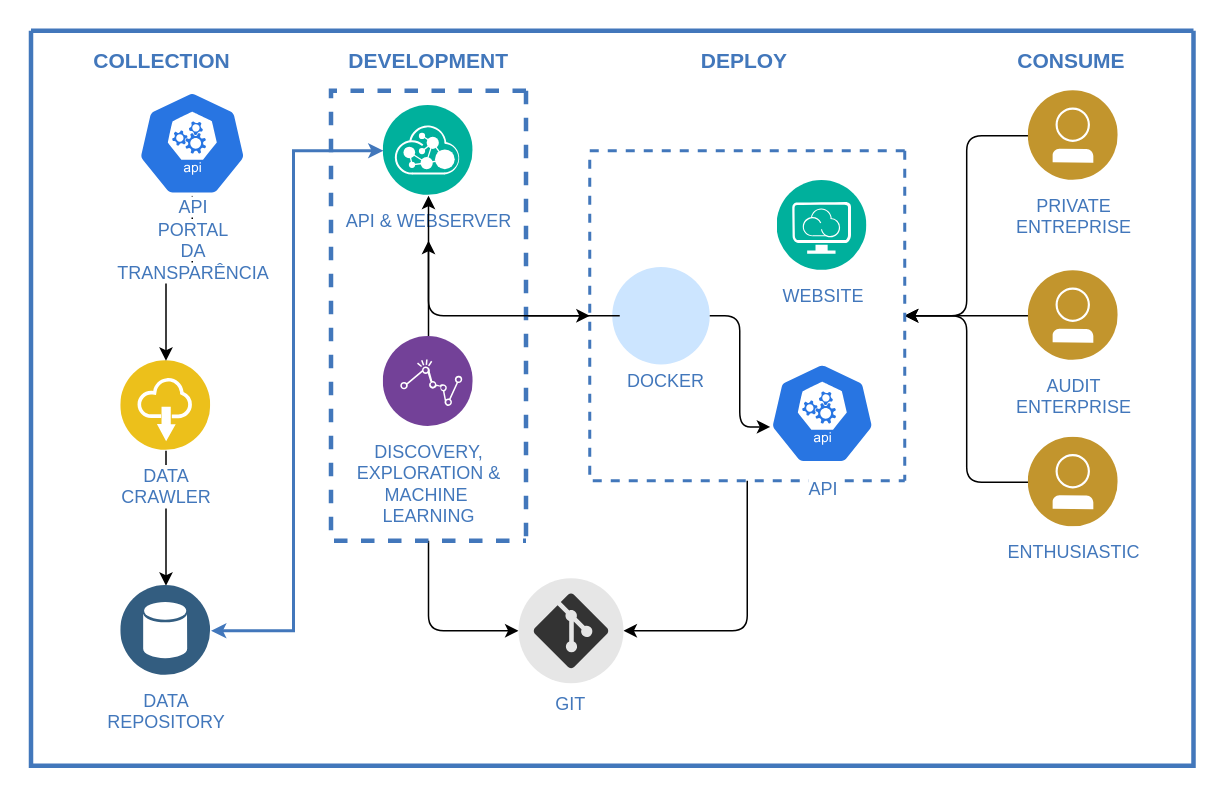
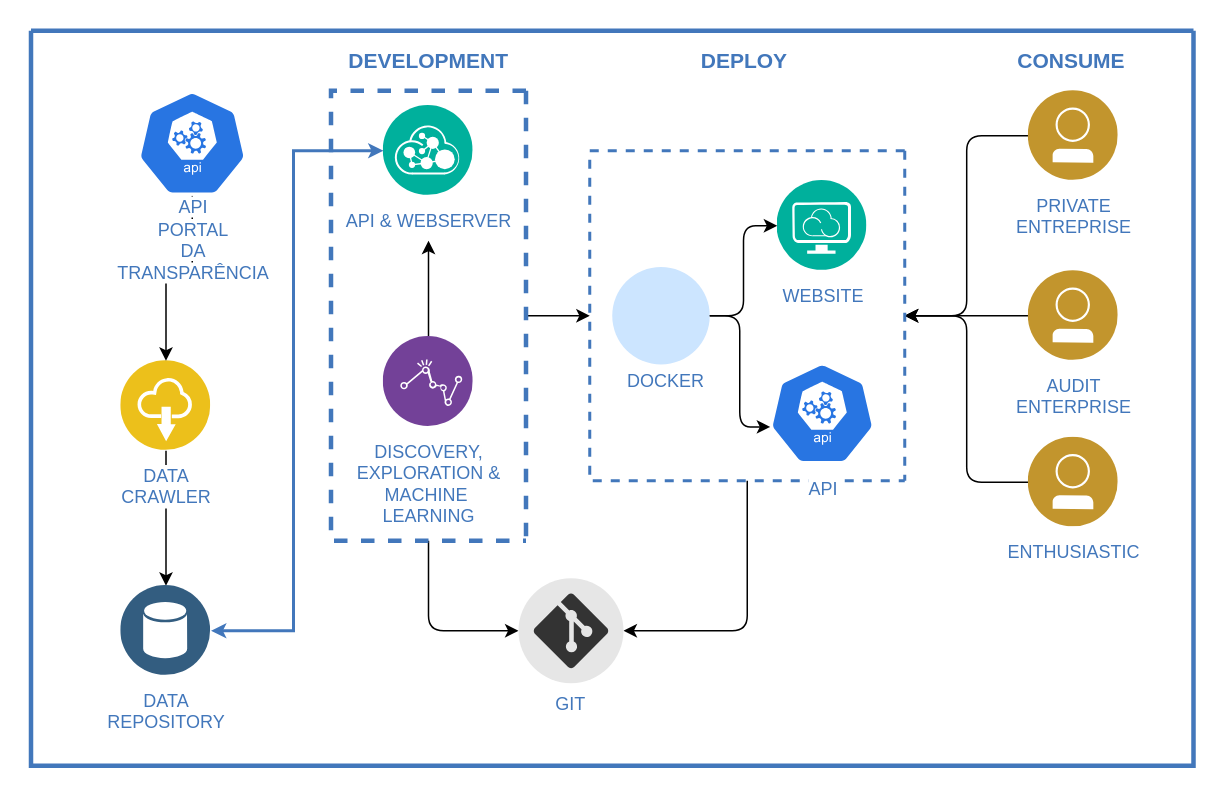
  <mxCell id="0" />
  <mxCell id="1" parent="0" />
  <mxCell id="2" value="Z" style="swimlane;shadow=0;strokeColor=#4277BB;fillColor=#ffffff;fontColor=none;align=right;startSize=0;collapsible=0;noLabel=1;strokeWidth=3;" parent="1" vertex="1"><mxGeometry x="20" y="20" width="775" height="490" as="geometry" /></mxCell>
  <mxCell id="3" value="" style="edgeStyle=orthogonalEdgeStyle;rounded=1;orthogonalLoop=1;jettySize=auto;html=1;fontColor=none;" edge="1" parent="2" source="4" target="27"><mxGeometry relative="1" as="geometry"><mxPoint x="583" y="190" as="targetPoint" /></mxGeometry></mxCell>
  <mxCell id="4" value="PRIVATE&lt;br&gt;ENTREPRISE" style="aspect=fixed;perimeter=ellipsePerimeter;html=1;align=center;shadow=0;dashed=0;image;image=img/lib/ibm/users/user.svg;strokeColor=#FF0000;fillColor=#FFFF66;gradientColor=none;fontColor=#4277BB;labelBackgroundColor=#ffffff;fontSize=12;spacingTop=3;" parent="2" vertex="1"><mxGeometry x="665" y="40" width="60" height="60" as="geometry" /></mxCell>
  <mxCell id="5" value="" style="edgeStyle=orthogonalEdgeStyle;rounded=1;orthogonalLoop=1;jettySize=auto;html=1;fontColor=none;entryX=0.5;entryY=0;entryDx=0;entryDy=0;" edge="1" parent="2" source="6" target="27"><mxGeometry relative="1" as="geometry"><mxPoint x="585" y="181" as="targetPoint" /></mxGeometry></mxCell>
  <mxCell id="6" value="AUDIT&lt;br&gt;ENTERPRISE" style="aspect=fixed;perimeter=ellipsePerimeter;html=1;align=center;shadow=0;dashed=0;image;image=img/lib/ibm/users/user.svg;strokeColor=#FF0000;fillColor=#FFFF66;gradientColor=none;fontColor=#4277BB;labelBackgroundColor=#ffffff;fontSize=12;spacingTop=3;" vertex="1" parent="2"><mxGeometry x="665" y="160" width="60" height="60" as="geometry" /></mxCell>
  <mxCell id="7" value="" style="edgeStyle=orthogonalEdgeStyle;rounded=1;orthogonalLoop=1;jettySize=auto;html=1;fontColor=none;entryX=0.5;entryY=0;entryDx=0;entryDy=0;" edge="1" parent="2" source="8" target="27"><mxGeometry relative="1" as="geometry"><mxPoint x="585" y="301" as="targetPoint" /></mxGeometry></mxCell>
  <mxCell id="8" value="ENTHUSIASTIC" style="aspect=fixed;perimeter=ellipsePerimeter;html=1;align=center;shadow=0;dashed=0;image;image=img/lib/ibm/users/user.svg;strokeColor=#FF0000;fillColor=#FFFF66;gradientColor=none;fontColor=#4277BB;labelBackgroundColor=#ffffff;fontSize=12;spacingTop=3;" vertex="1" parent="2"><mxGeometry x="665" y="271" width="60" height="60" as="geometry" /></mxCell>
  <mxCell id="9" value="" style="edgeStyle=orthogonalEdgeStyle;rounded=0;orthogonalLoop=1;jettySize=auto;html=1;entryX=0.5;entryY=0;entryDx=0;entryDy=0;" edge="1" parent="2" source="10" target="14"><mxGeometry relative="1" as="geometry"><mxPoint x="90" y="330" as="targetPoint" /></mxGeometry></mxCell>
  <mxCell id="10" value="DATA&lt;br&gt;CRAWLER" style="aspect=fixed;perimeter=ellipsePerimeter;html=1;align=center;shadow=0;dashed=0;image;image=img/lib/ibm/applications/saas_applications.svg;strokeColor=#FF0000;fillColor=#FFFF66;gradientColor=none;fontColor=#4277BB;labelBackgroundColor=#ffffff;spacingTop=3;" parent="2" vertex="1"><mxGeometry x="60" y="220" width="60" height="60" as="geometry" /></mxCell>
  <mxCell id="11" value="API &amp;amp; WEBSERVER&lt;br&gt;" style="aspect=fixed;perimeter=ellipsePerimeter;html=1;align=center;shadow=0;dashed=0;image;image=img/lib/ibm/management/api_management.svg;strokeColor=#FF0000;fillColor=#FFFF66;gradientColor=none;fontColor=#4277BB;labelBackgroundColor=#ffffff;spacingTop=3;" parent="2" vertex="1"><mxGeometry x="235" y="50" width="60" height="60" as="geometry" /></mxCell>
  <mxCell id="12" value="" style="edgeStyle=orthogonalEdgeStyle;rounded=1;orthogonalLoop=1;jettySize=auto;html=1;" edge="1" parent="2" source="13"><mxGeometry relative="1" as="geometry"><mxPoint x="265" y="140" as="targetPoint" /></mxGeometry></mxCell>
  <mxCell id="13" value="DISCOVERY,&lt;br&gt;&lt;div&gt;EXPLORATION &amp;amp;&lt;/div&gt;&lt;div&gt;MACHINE&amp;nbsp;&lt;/div&gt;&lt;div&gt;LEARNING&lt;/div&gt;&lt;div&gt;&lt;br&gt;&lt;/div&gt;" style="aspect=fixed;perimeter=ellipsePerimeter;html=1;align=center;shadow=0;dashed=0;image;image=img/lib/ibm/analytics/analytics.svg;strokeColor=#FF0000;fillColor=#FFFF66;gradientColor=none;fontColor=#4277BB;labelBackgroundColor=#ffffff;spacingTop=3;" parent="2" vertex="1"><mxGeometry x="235" y="204" width="60" height="60" as="geometry" /></mxCell>
  <mxCell id="14" value="DATA&lt;div&gt;REPOSITORY&lt;/div&gt;" style="aspect=fixed;perimeter=ellipsePerimeter;html=1;align=center;shadow=0;dashed=0;image;image=img/lib/ibm/data/data_services.svg;strokeColor=#FF0000;fillColor=#FFFF66;gradientColor=none;fontColor=#4277BB;labelBackgroundColor=#ffffff;spacingTop=3;" parent="2" vertex="1"><mxGeometry x="60" y="370" width="60" height="60" as="geometry" /></mxCell>
- <mxCell id="15" value="COLLECTION" style="text;html=1;align=left;verticalAlign=middle;fontColor=#4277BB;shadow=0;dashed=0;strokeColor=none;fillColor=none;labelBackgroundColor=none;fontStyle=1;fontSize=14;spacingLeft=5;" parent="2" vertex="1"><mxGeometry x="35" y="10" width="110" height="20" as="geometry" /></mxCell>
  <mxCell id="16" value="DEVELOPMENT" style="text;html=1;align=left;verticalAlign=middle;fontColor=#4277BB;shadow=0;dashed=0;strokeColor=none;fillColor=none;labelBackgroundColor=none;fontStyle=1;fontSize=14;spacingLeft=5;" parent="2" vertex="1"><mxGeometry x="205" y="10" width="120" height="20" as="geometry" /></mxCell>
  <mxCell id="17" value="DEPLOY" style="text;html=1;align=left;verticalAlign=middle;fontColor=#4277BB;shadow=0;dashed=0;strokeColor=none;fillColor=none;labelBackgroundColor=none;fontStyle=1;fontSize=14;spacingLeft=5;" parent="2" vertex="1"><mxGeometry x="440" y="10" width="75" height="20" as="geometry" /></mxCell>
  <mxCell id="18" value="" style="edgeStyle=orthogonalEdgeStyle;rounded=0;orthogonalLoop=1;jettySize=auto;html=1;" edge="1" parent="2" source="19" target="10"><mxGeometry relative="1" as="geometry" /></mxCell>
  <mxCell id="19" value="&lt;br&gt;&lt;br&gt;&lt;br&gt;&lt;br&gt;&lt;br&gt;&lt;br&gt;&lt;span style=&quot;color: rgb(66 , 119 , 187) ; background-color: rgb(255 , 255 , 255)&quot;&gt;&lt;br&gt;&lt;br&gt;&lt;br&gt;API &lt;br&gt;PORTAL &lt;br&gt;DA &lt;br&gt;TRANSPARÊNCIA&lt;/span&gt;&lt;span style=&quot;color: rgb(66 , 119 , 187) ; background-color: rgb(255 , 255 , 255)&quot;&gt;&lt;br&gt;&lt;/span&gt;" style="html=1;dashed=0;whitespace=wrap;fillColor=#2875E2;strokeColor=#ffffff;points=[[0.005,0.63,0],[0.1,0.2,0],[0.9,0.2,0],[0.5,0,0],[0.995,0.63,0],[0.72,0.99,0],[0.5,1,0],[0.28,0.99,0]];shape=mxgraph.kubernetes.icon;prIcon=api" vertex="1" parent="2"><mxGeometry x="55" y="40" width="105" height="70" as="geometry" /></mxCell>
  <mxCell id="20" style="edgeStyle=orthogonalEdgeStyle;rounded=0;html=1;labelBackgroundColor=#ffffff;jettySize=auto;orthogonalLoop=1;strokeColor=#4277BB;fontColor=#000000;strokeWidth=2;endSize=4;startSize=4;startArrow=classic;startFill=1;entryX=0;entryY=0.5;entryDx=0;entryDy=0;exitX=1;exitY=0.5;exitDx=0;exitDy=0;" edge="1" parent="2" source="14" target="11"><mxGeometry relative="1" as="geometry"><mxPoint x="145" y="400" as="sourcePoint" /><mxPoint x="191.584" y="297.833" as="targetPoint" /><Array as="points"><mxPoint x="175" y="400" /><mxPoint x="175" y="80" /></Array></mxGeometry></mxCell>
  <mxCell id="21" value="" style="edgeStyle=orthogonalEdgeStyle;rounded=1;orthogonalLoop=1;jettySize=auto;html=1;entryX=0.5;entryY=1;entryDx=0;entryDy=0;" edge="1" parent="2" source="23" target="27"><mxGeometry relative="1" as="geometry" /></mxCell>
  <mxCell id="22" value="" style="edgeStyle=orthogonalEdgeStyle;rounded=1;orthogonalLoop=1;jettySize=auto;html=1;fontColor=none;entryX=0;entryY=0.5;entryDx=0;entryDy=0;" edge="1" parent="2" source="23" target="38"><mxGeometry relative="1" as="geometry"><mxPoint x="265" y="420" as="targetPoint" /></mxGeometry></mxCell>
  <mxCell id="23" value="" style="swimlane;shadow=0;labelBackgroundColor=#007FFF;strokeColor=#4277BB;fillColor=none;gradientColor=none;fontColor=#000000;align=right;collapsible=0;startSize=0;strokeWidth=3;dashed=1;direction=south;" parent="2" vertex="1"><mxGeometry x="200" y="40" width="130" height="300" as="geometry" /></mxCell>
  <mxCell id="24" style="edgeStyle=orthogonalEdgeStyle;rounded=1;orthogonalLoop=1;jettySize=auto;html=1;exitX=1;exitY=0.5;exitDx=0;exitDy=0;" edge="1" parent="2" source="23" target="23"><mxGeometry relative="1" as="geometry" /></mxCell>
  <mxCell id="25" value="WEBSITE" style="aspect=fixed;perimeter=ellipsePerimeter;html=1;align=center;shadow=0;dashed=0;fontColor=#4277BB;labelBackgroundColor=#ffffff;fontSize=12;spacingTop=3;image;image=img/lib/ibm/management/provider_cloud_portal_service.svg;fillColor=#CCE5FF;" vertex="1" parent="2"><mxGeometry x="497.5" y="100" width="60" height="60" as="geometry" /></mxCell>
  <mxCell id="26" value="" style="edgeStyle=orthogonalEdgeStyle;rounded=1;orthogonalLoop=1;jettySize=auto;html=1;fontColor=none;entryX=1;entryY=0.5;entryDx=0;entryDy=0;" edge="1" parent="2" source="27" target="38"><mxGeometry relative="1" as="geometry"><mxPoint x="477.5" y="380" as="targetPoint" /></mxGeometry></mxCell>
  <mxCell id="27" value="" style="swimlane;shadow=0;labelBackgroundColor=#007FFF;strokeColor=#4277BB;fillColor=none;gradientColor=none;fontColor=#000000;align=right;collapsible=0;startSize=0;strokeWidth=2;dashed=1;direction=south;" vertex="1" parent="2"><mxGeometry x="372.5" y="80" width="210" height="220" as="geometry" /></mxCell>
  <mxCell id="28" value="&lt;br&gt;&lt;br&gt;&lt;br&gt;&lt;br&gt;&lt;br&gt;&lt;br&gt;&lt;span style=&quot;color: rgb(66 , 119 , 187) ; background-color: rgb(255 , 255 , 255)&quot;&gt;&lt;br&gt;API &lt;/span&gt;&lt;span style=&quot;color: rgb(66 , 119 , 187) ; background-color: rgb(255 , 255 , 255)&quot;&gt;&lt;br&gt;&lt;/span&gt;" style="html=1;dashed=0;whitespace=wrap;fillColor=#2875E2;strokeColor=#ffffff;points=[[0.005,0.63,0],[0.1,0.2,0],[0.9,0.2,0],[0.5,0,0],[0.995,0.63,0],[0.72,0.99,0],[0.5,1,0],[0.28,0.99,0]];shape=mxgraph.kubernetes.icon;prIcon=api" vertex="1" parent="27"><mxGeometry x="120" y="140" width="70" height="70" as="geometry" /></mxCell>
  <mxCell id="29" value="" style="group" vertex="1" connectable="0" parent="27"><mxGeometry x="15" y="77.5" width="65" height="65" as="geometry" /></mxCell>
  <mxCell id="30" value="" style="ellipse;whiteSpace=wrap;html=1;aspect=fixed;labelBackgroundColor=#ffffff;fillColor=#CCE5FF;strokeColor=none;" vertex="1" parent="29"><mxGeometry width="65" height="65" as="geometry" /></mxCell>
  <mxCell id="31" value="&lt;font color=&quot;#4277bb&quot;&gt;DOCKER&lt;/font&gt;" style="shape=image;html=1;verticalAlign=top;verticalLabelPosition=bottom;labelBackgroundColor=#ffffff;imageAspect=0;aspect=fixed;image=https://cdn4.iconfinder.com/data/icons/logos-and-brands/512/97_Docker_logo_logos-128.png;dashed=1;imageBackground=none;" vertex="1" parent="29"><mxGeometry x="5" y="2.5" width="60" height="60" as="geometry" /></mxCell>
  <mxCell id="32" value="" style="edgeStyle=orthogonalEdgeStyle;rounded=1;orthogonalLoop=1;jettySize=auto;html=1;entryX=0.005;entryY=0.63;entryDx=0;entryDy=0;entryPerimeter=0;" edge="1" parent="27" source="31" target="28"><mxGeometry relative="1" as="geometry"><mxPoint x="50" y="220" as="targetPoint" /></mxGeometry></mxCell>
- <mxCell id="33" value="" style="edgeStyle=orthogonalEdgeStyle;rounded=1;orthogonalLoop=1;jettySize=auto;html=1;" edge="1" parent="2" source="31" target="11"><mxGeometry relative="1" as="geometry"><mxPoint x="532.5" y="190" as="targetPoint" /></mxGeometry></mxCell>
+ <mxCell id="33" value="" style="edgeStyle=orthogonalEdgeStyle;rounded=1;orthogonalLoop=1;jettySize=auto;html=1;entryX=0;entryY=0.5;entryDx=0;entryDy=0;" edge="1" parent="2" source="31" target="25"><mxGeometry relative="1" as="geometry"><mxPoint x="532.5" y="190" as="targetPoint" /></mxGeometry></mxCell>
  <mxCell id="34" value="" style="group" vertex="1" connectable="0" parent="2"><mxGeometry x="325" y="365" width="70" height="70" as="geometry" /></mxCell>
  <mxCell id="35" value="&#10;&#10;&#10;&#10;&#10;GIT" style="group;fontColor=#4277BB;" vertex="1" connectable="0" parent="34"><mxGeometry width="70" height="70" as="geometry" /></mxCell>
  <mxCell id="36" value="" style="group" vertex="1" connectable="0" parent="35"><mxGeometry width="70" height="70" as="geometry" /></mxCell>
  <mxCell id="37" value="" style="group" vertex="1" connectable="0" parent="36"><mxGeometry width="70" height="70" as="geometry" /></mxCell>
  <mxCell id="38" value="&lt;br&gt;&lt;br&gt;&lt;br&gt;" style="ellipse;whiteSpace=wrap;html=1;aspect=fixed;labelBackgroundColor=#ffffff;strokeWidth=2;fillColor=#E6E6E6;strokeColor=none;fontColor=#333333;" vertex="1" parent="37"><mxGeometry width="70" height="70" as="geometry" /></mxCell>
  <mxCell id="39" value="" style="verticalLabelPosition=bottom;html=1;verticalAlign=top;align=center;strokeColor=none;fillColor=#333333;shape=mxgraph.azure.git_repository;labelBackgroundColor=#ffffff;" vertex="1" parent="37"><mxGeometry x="10" y="10" width="50" height="50" as="geometry" /></mxCell>
  <mxCell id="40" value="CONSUME" style="text;html=1;align=left;verticalAlign=middle;fontColor=#4277BB;shadow=0;dashed=0;strokeColor=none;fillColor=none;labelBackgroundColor=none;fontStyle=1;fontSize=14;spacingLeft=5;" vertex="1" parent="2"><mxGeometry x="651.25" y="10" width="87.5" height="20" as="geometry" /></mxCell>
